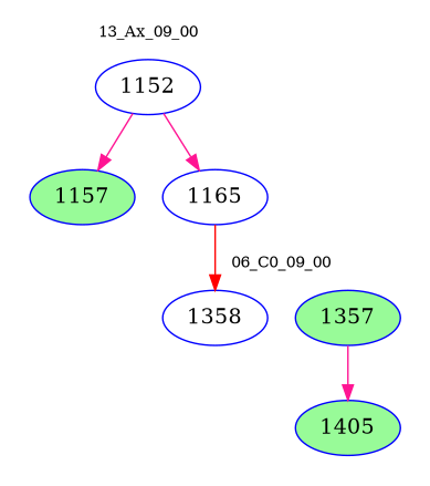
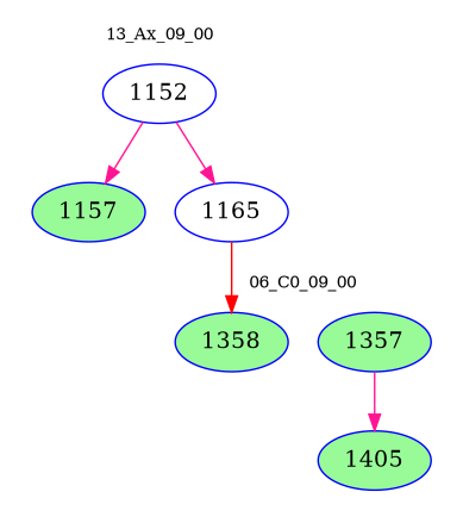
  digraph {
    node [color=blue fillcolor=white style=filled]
    edge [color=deeppink]
    n1 [label=1152]
    n2 [fillcolor=palegreen label=1157]
    n3 [label=1165]
    n4 [fillcolor=palegreen label=1357]
-   n5 [label=1358]
+   n5 [fillcolor=palegreen label=1358]
    n6 [fillcolor=palegreen label=1405]
    subgraph cluster_1 {
      color=white
      fontsize=10
      label="13_Ax_09_00"
      n1
      n2
      n3
    }
    subgraph cluster_2 {
      color=white
      fontsize=10
      label="06_C0_09_00"
      n4
      n5
      n6
    }
    n1 -> n2
    n1 -> n3
    n3 -> n5 [color=red]
    n4 -> n6
  }
